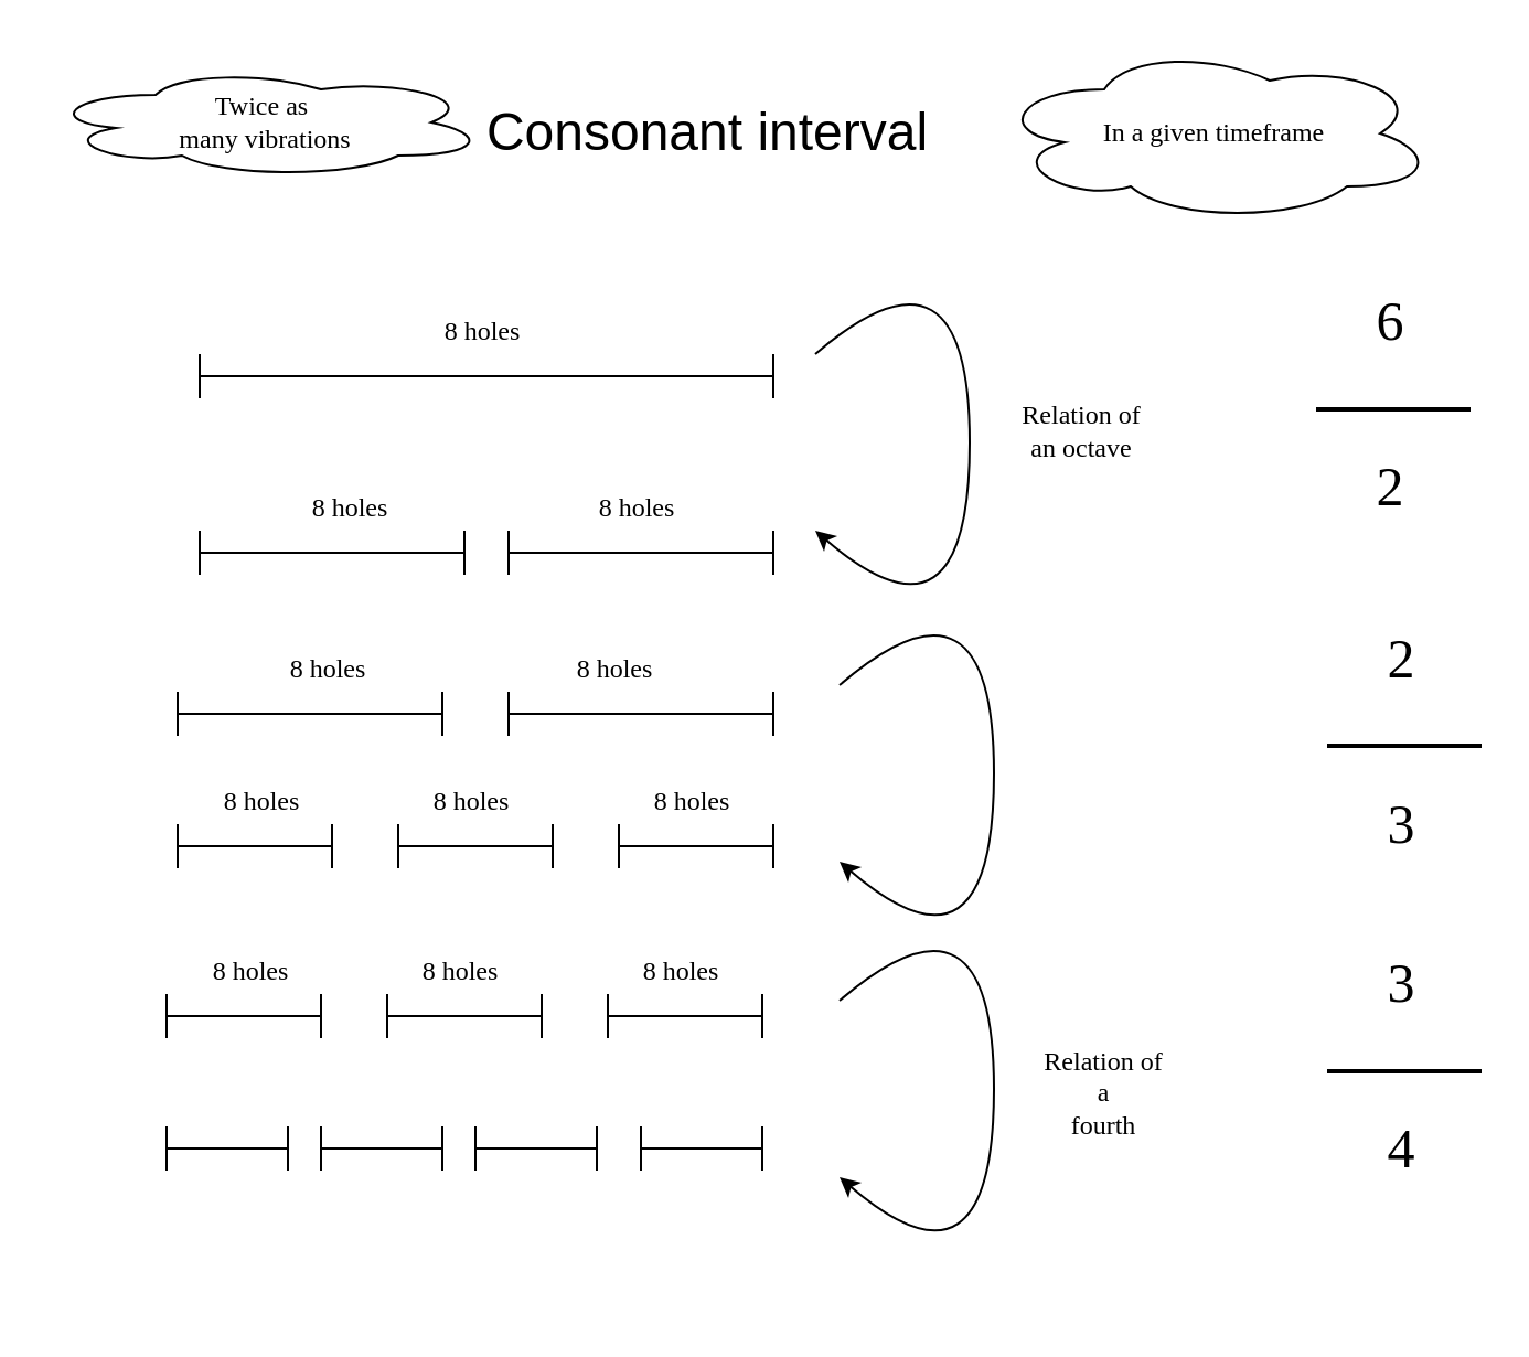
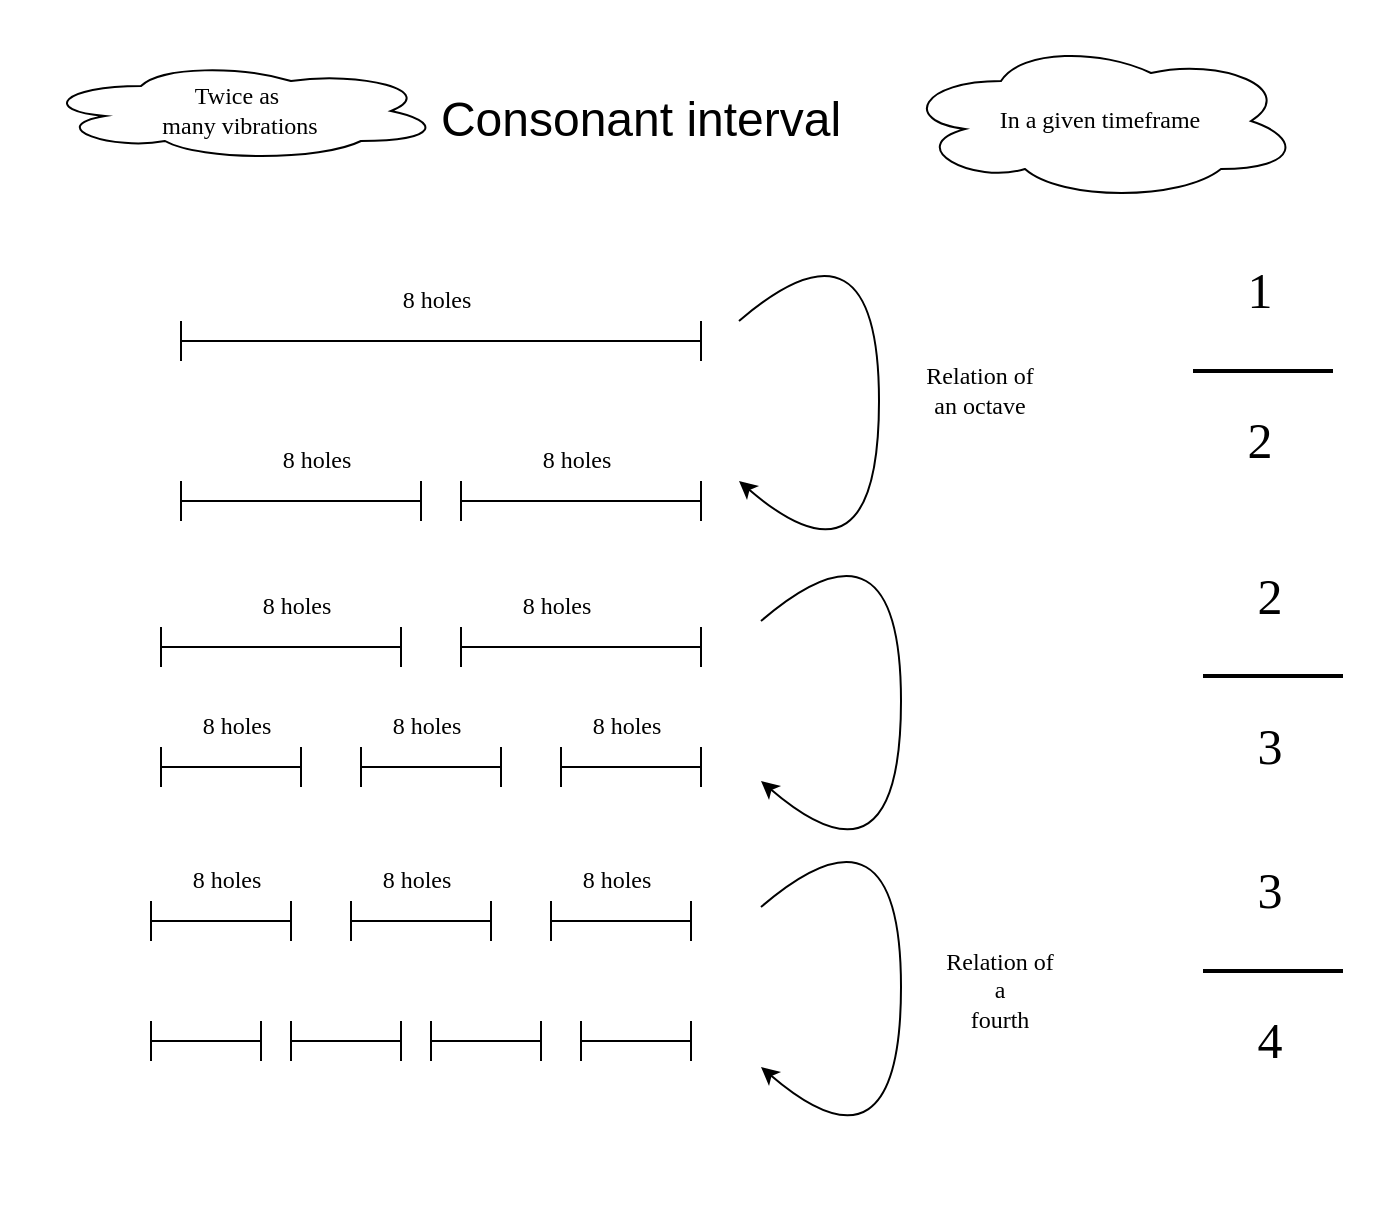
  <mxCell id="0" />
  <mxCell id="1" parent="0" />
  <mxCell id="2" value="" style="shape=crossbar;whiteSpace=wrap;html=1;rounded=1;" parent="1" vertex="1"><mxGeometry x="90" y="240" width="120" height="20" as="geometry" /></mxCell>
  <mxCell id="3" value="" style="shape=crossbar;whiteSpace=wrap;html=1;rounded=1;" parent="1" vertex="1"><mxGeometry x="230" y="240" width="120" height="20" as="geometry" /></mxCell>
  <mxCell id="4" value="" style="shape=crossbar;whiteSpace=wrap;html=1;rounded=1;" parent="1" vertex="1"><mxGeometry x="90" y="160" width="260" height="20" as="geometry" /></mxCell>
  <mxCell id="5" value="Consonant interval" style="text;strokeColor=none;fillColor=none;html=1;fontSize=24;fontStyle=0;verticalAlign=middle;align=center;" parent="1" vertex="1"><mxGeometry x="270" y="40" width="100" height="40" as="geometry" /></mxCell>
  <mxCell id="6" value="8 holes&amp;nbsp;" style="text;html=1;strokeColor=none;fillColor=none;align=center;verticalAlign=middle;whiteSpace=wrap;overflow=hidden;fontFamily=Verdana;" parent="1" vertex="1"><mxGeometry x="120" y="220" width="80" height="20" as="geometry" /></mxCell>
  <mxCell id="7" value="8 holes&amp;nbsp;" style="text;html=1;strokeColor=none;fillColor=none;align=center;verticalAlign=middle;whiteSpace=wrap;overflow=hidden;fontFamily=Verdana;" parent="1" vertex="1"><mxGeometry x="180" y="140" width="80" height="20" as="geometry" /></mxCell>
  <mxCell id="8" value="8 holes&amp;nbsp;" style="text;html=1;strokeColor=none;fillColor=none;align=center;verticalAlign=middle;whiteSpace=wrap;overflow=hidden;fontFamily=Verdana;" parent="1" vertex="1"><mxGeometry x="250" y="220" width="80" height="20" as="geometry" /></mxCell>
  <mxCell id="9" value="" style="curved=1;endArrow=classic;html=1;rounded=0;fontFamily=Verdana;" parent="1" edge="1"><mxGeometry width="50" height="50" relative="1" as="geometry"><mxPoint x="369" y="160" as="sourcePoint" /><mxPoint x="369" y="240" as="targetPoint" /><Array as="points"><mxPoint x="439" y="100" /><mxPoint x="439" y="300" /></Array></mxGeometry></mxCell>
  <mxCell id="10" value="Relation of an octave" style="text;html=1;strokeColor=none;fillColor=none;align=center;verticalAlign=middle;whiteSpace=wrap;rounded=0;fontFamily=Verdana;" parent="1" vertex="1"><mxGeometry x="460" y="180" width="60" height="30" as="geometry" /></mxCell>
  <mxCell id="11" value="Twice as&amp;nbsp;&lt;br&gt;many vibrations" style="ellipse;shape=cloud;whiteSpace=wrap;html=1;fontFamily=Verdana;" parent="1" vertex="1"><mxGeometry x="20" y="30" width="200" height="50" as="geometry" /></mxCell>
  <mxCell id="12" value="In a given timeframe" style="ellipse;shape=cloud;whiteSpace=wrap;html=1;fontFamily=Verdana;" parent="1" vertex="1"><mxGeometry x="450" y="20" width="200" height="80" as="geometry" /></mxCell>
  <mxCell id="13" value="8 holes&amp;nbsp;" style="text;html=1;strokeColor=none;fillColor=none;align=center;verticalAlign=middle;whiteSpace=wrap;overflow=hidden;fontFamily=Verdana;" parent="1" vertex="1"><mxGeometry x="80" y="353" width="80" height="20" as="geometry" /></mxCell>
  <mxCell id="14" value="8 holes&amp;nbsp;" style="text;html=1;strokeColor=none;fillColor=none;align=center;verticalAlign=middle;whiteSpace=wrap;overflow=hidden;fontFamily=Verdana;" parent="1" vertex="1"><mxGeometry x="175" y="353" width="80" height="20" as="geometry" /></mxCell>
  <mxCell id="15" value="8 holes&amp;nbsp;" style="text;html=1;strokeColor=none;fillColor=none;align=center;verticalAlign=middle;whiteSpace=wrap;overflow=hidden;fontFamily=Verdana;" parent="1" vertex="1"><mxGeometry x="275" y="353" width="80" height="20" as="geometry" /></mxCell>
  <mxCell id="16" value="" style="curved=1;endArrow=classic;html=1;rounded=0;fontFamily=Verdana;" parent="1" edge="1"><mxGeometry width="50" height="50" relative="1" as="geometry"><mxPoint x="380" y="453" as="sourcePoint" /><mxPoint x="380" y="533" as="targetPoint" /><Array as="points"><mxPoint x="450" y="393" /><mxPoint x="450" y="593" /></Array></mxGeometry></mxCell>
  <mxCell id="17" value="Relation of a&lt;br&gt;fourth" style="text;html=1;strokeColor=none;fillColor=none;align=center;verticalAlign=middle;whiteSpace=wrap;rounded=0;fontFamily=Verdana;" parent="1" vertex="1"><mxGeometry x="470" y="480" width="60" height="30" as="geometry" /></mxCell>
  <mxCell id="18" value="" style="line;strokeWidth=2;html=1;fontFamily=Verdana;" parent="1" vertex="1"><mxGeometry x="596" y="180" width="70" height="10" as="geometry" /></mxCell>
- <mxCell id="19" value="6" style="text;html=1;strokeColor=none;fillColor=none;align=center;verticalAlign=middle;whiteSpace=wrap;rounded=0;fontFamily=Verdana;fontSize=25;" parent="1" vertex="1"><mxGeometry x="600" y="130" width="60" height="30" as="geometry" /></mxCell>
+ <mxCell id="19" value="1" style="text;html=1;strokeColor=none;fillColor=none;align=center;verticalAlign=middle;whiteSpace=wrap;rounded=0;fontFamily=Verdana;fontSize=25;" parent="1" vertex="1"><mxGeometry x="600" y="130" width="60" height="30" as="geometry" /></mxCell>
  <mxCell id="20" value="2" style="text;html=1;strokeColor=none;fillColor=none;align=center;verticalAlign=middle;whiteSpace=wrap;rounded=0;fontFamily=Verdana;fontSize=25;" parent="1" vertex="1"><mxGeometry x="600" y="205" width="60" height="30" as="geometry" /></mxCell>
  <mxCell id="21" value="" style="line;strokeWidth=2;html=1;fontFamily=Verdana;" parent="1" vertex="1"><mxGeometry x="601" y="480" width="70" height="10" as="geometry" /></mxCell>
  <mxCell id="22" value="3" style="text;html=1;strokeColor=none;fillColor=none;align=center;verticalAlign=middle;whiteSpace=wrap;rounded=0;fontFamily=Verdana;fontSize=25;" parent="1" vertex="1"><mxGeometry x="605" y="430" width="60" height="30" as="geometry" /></mxCell>
  <mxCell id="23" value="4" style="text;html=1;strokeColor=none;fillColor=none;align=center;verticalAlign=middle;whiteSpace=wrap;rounded=0;fontFamily=Verdana;fontSize=25;" parent="1" vertex="1"><mxGeometry x="605" y="505" width="60" height="30" as="geometry" /></mxCell>
  <mxCell id="24" value="" style="shape=crossbar;whiteSpace=wrap;html=1;rounded=1;" parent="1" vertex="1"><mxGeometry x="80" y="313" width="120" height="20" as="geometry" /></mxCell>
  <mxCell id="25" value="" style="shape=crossbar;whiteSpace=wrap;html=1;rounded=1;" parent="1" vertex="1"><mxGeometry x="230" y="313" width="120" height="20" as="geometry" /></mxCell>
  <mxCell id="26" value="8 holes&amp;nbsp;" style="text;html=1;strokeColor=none;fillColor=none;align=center;verticalAlign=middle;whiteSpace=wrap;overflow=hidden;fontFamily=Verdana;" parent="1" vertex="1"><mxGeometry x="110" y="293" width="80" height="20" as="geometry" /></mxCell>
  <mxCell id="27" value="8 holes&amp;nbsp;" style="text;html=1;strokeColor=none;fillColor=none;align=center;verticalAlign=middle;whiteSpace=wrap;overflow=hidden;fontFamily=Verdana;" parent="1" vertex="1"><mxGeometry x="240" y="293" width="80" height="20" as="geometry" /></mxCell>
  <mxCell id="28" value="" style="curved=1;endArrow=classic;html=1;rounded=0;fontFamily=Verdana;" parent="1" edge="1"><mxGeometry width="50" height="50" relative="1" as="geometry"><mxPoint x="380" y="310" as="sourcePoint" /><mxPoint x="380" y="390" as="targetPoint" /><Array as="points"><mxPoint x="450" y="250" /><mxPoint x="450" y="450" /></Array></mxGeometry></mxCell>
  <mxCell id="29" value="" style="line;strokeWidth=2;html=1;fontFamily=Verdana;" parent="1" vertex="1"><mxGeometry x="601" y="332.5" width="70" height="10" as="geometry" /></mxCell>
  <mxCell id="30" value="2" style="text;html=1;strokeColor=none;fillColor=none;align=center;verticalAlign=middle;whiteSpace=wrap;rounded=0;fontFamily=Verdana;fontSize=25;" parent="1" vertex="1"><mxGeometry x="605" y="282.5" width="60" height="30" as="geometry" /></mxCell>
  <mxCell id="31" value="3" style="text;html=1;strokeColor=none;fillColor=none;align=center;verticalAlign=middle;whiteSpace=wrap;rounded=0;fontFamily=Verdana;fontSize=25;" parent="1" vertex="1"><mxGeometry x="605" y="357.5" width="60" height="30" as="geometry" /></mxCell>
  <mxCell id="32" value="" style="shape=crossbar;whiteSpace=wrap;html=1;rounded=1;" parent="1" vertex="1"><mxGeometry x="80" y="373" width="70" height="20" as="geometry" /></mxCell>
  <mxCell id="33" value="" style="shape=crossbar;whiteSpace=wrap;html=1;rounded=1;" parent="1" vertex="1"><mxGeometry x="180" y="373" width="70" height="20" as="geometry" /></mxCell>
  <mxCell id="34" value="" style="shape=crossbar;whiteSpace=wrap;html=1;rounded=1;" parent="1" vertex="1"><mxGeometry x="280" y="373" width="70" height="20" as="geometry" /></mxCell>
  <mxCell id="35" value="8 holes&amp;nbsp;" style="text;html=1;strokeColor=none;fillColor=none;align=center;verticalAlign=middle;whiteSpace=wrap;overflow=hidden;fontFamily=Verdana;" parent="1" vertex="1"><mxGeometry x="75" y="430" width="80" height="20" as="geometry" /></mxCell>
  <mxCell id="36" value="8 holes&amp;nbsp;" style="text;html=1;strokeColor=none;fillColor=none;align=center;verticalAlign=middle;whiteSpace=wrap;overflow=hidden;fontFamily=Verdana;" parent="1" vertex="1"><mxGeometry x="170" y="430" width="80" height="20" as="geometry" /></mxCell>
  <mxCell id="37" value="8 holes&amp;nbsp;" style="text;html=1;strokeColor=none;fillColor=none;align=center;verticalAlign=middle;whiteSpace=wrap;overflow=hidden;fontFamily=Verdana;" parent="1" vertex="1"><mxGeometry x="270" y="430" width="80" height="20" as="geometry" /></mxCell>
  <mxCell id="38" value="" style="shape=crossbar;whiteSpace=wrap;html=1;rounded=1;" parent="1" vertex="1"><mxGeometry x="75" y="450" width="70" height="20" as="geometry" /></mxCell>
  <mxCell id="39" value="" style="shape=crossbar;whiteSpace=wrap;html=1;rounded=1;" parent="1" vertex="1"><mxGeometry x="175" y="450" width="70" height="20" as="geometry" /></mxCell>
  <mxCell id="40" value="" style="shape=crossbar;whiteSpace=wrap;html=1;rounded=1;" parent="1" vertex="1"><mxGeometry x="275" y="450" width="70" height="20" as="geometry" /></mxCell>
  <mxCell id="41" value="" style="shape=crossbar;whiteSpace=wrap;html=1;rounded=1;" parent="1" vertex="1"><mxGeometry x="75" y="510" width="55" height="20" as="geometry" /></mxCell>
  <mxCell id="42" value="" style="shape=crossbar;whiteSpace=wrap;html=1;rounded=1;" parent="1" vertex="1"><mxGeometry x="145" y="510" width="55" height="20" as="geometry" /></mxCell>
  <mxCell id="43" value="" style="shape=crossbar;whiteSpace=wrap;html=1;rounded=1;" parent="1" vertex="1"><mxGeometry x="215" y="510" width="55" height="20" as="geometry" /></mxCell>
  <mxCell id="44" value="" style="shape=crossbar;whiteSpace=wrap;html=1;rounded=1;" parent="1" vertex="1"><mxGeometry x="290" y="510" width="55" height="20" as="geometry" /></mxCell>
